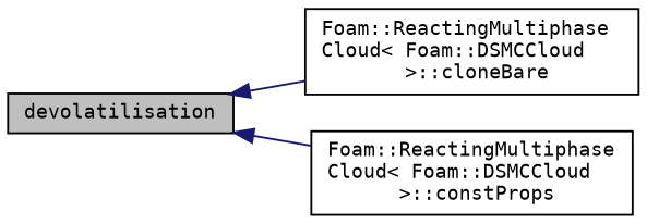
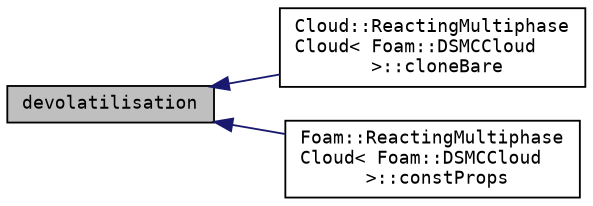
  digraph {
    rankdir=LR
    fontname="DejaVu Sans Mono"
    node [color=black fontname="DejaVu Sans Mono" fontsize=10 shape=record]
    edge [color=midnightblue dir=back fontname="DejaVu Sans Mono" fontsize=10 labelfontname=Helvetica labelfontsize=10 style=solid]
    n1 [fillcolor=grey75 fontcolor=black height=0.2 label=devolatilisation style=filled width=0.4]
-   n2 [height=0.2 label="Foam::ReactingMultiphase\lCloud\< Foam::DSMCCloud\l \>::cloneBare" width=0.4]
+   n2 [height=0.2 label="Cloud::ReactingMultiphase\lCloud\< Foam::DSMCCloud\l \>::cloneBare" width=0.4]
    n3 [height=0.2 label="Foam::ReactingMultiphase\lCloud\< Foam::DSMCCloud\l \>::constProps" width=0.4]
    n1 -> n2
    n1 -> n3
  }
